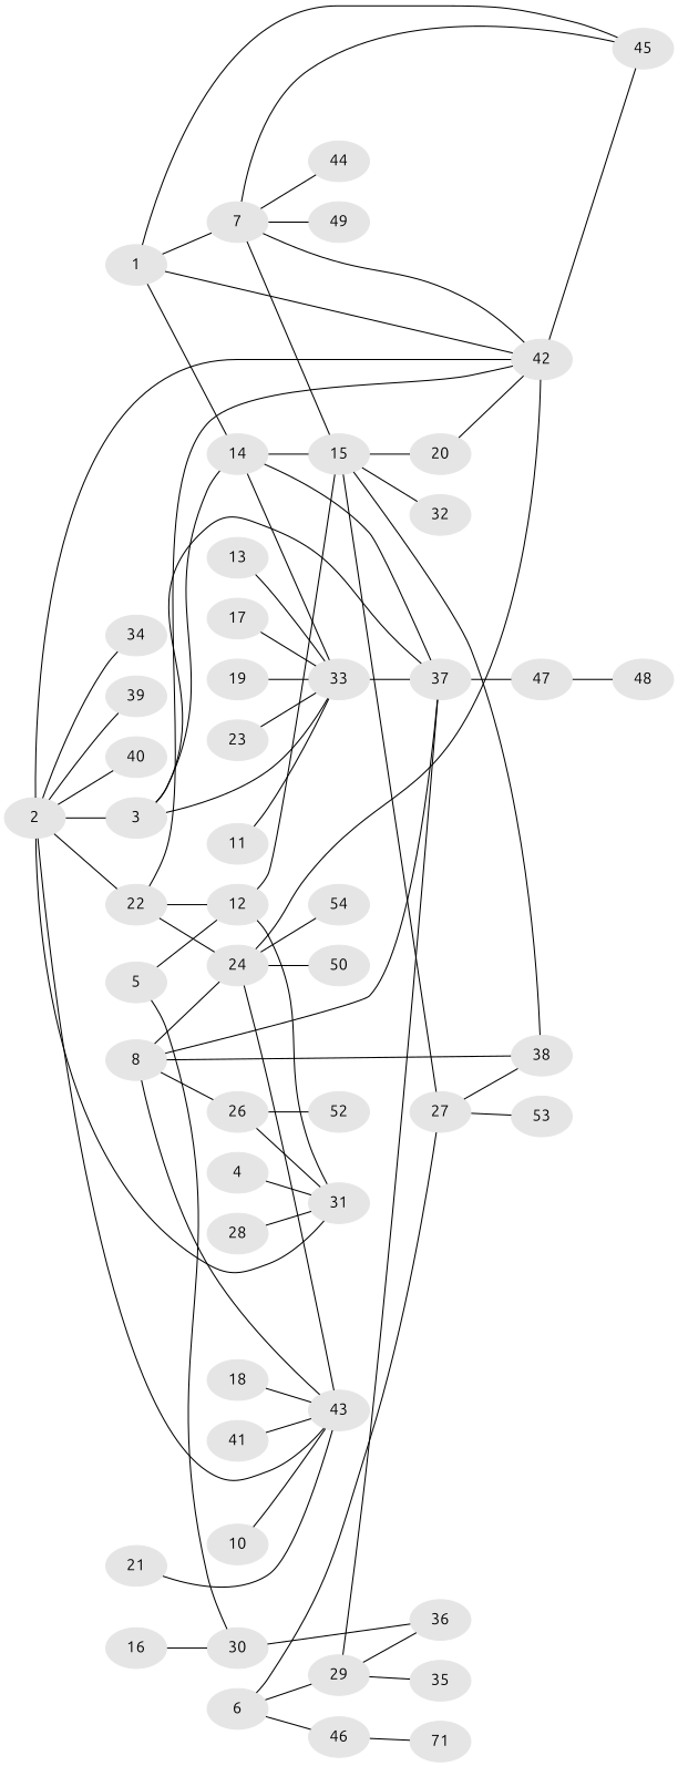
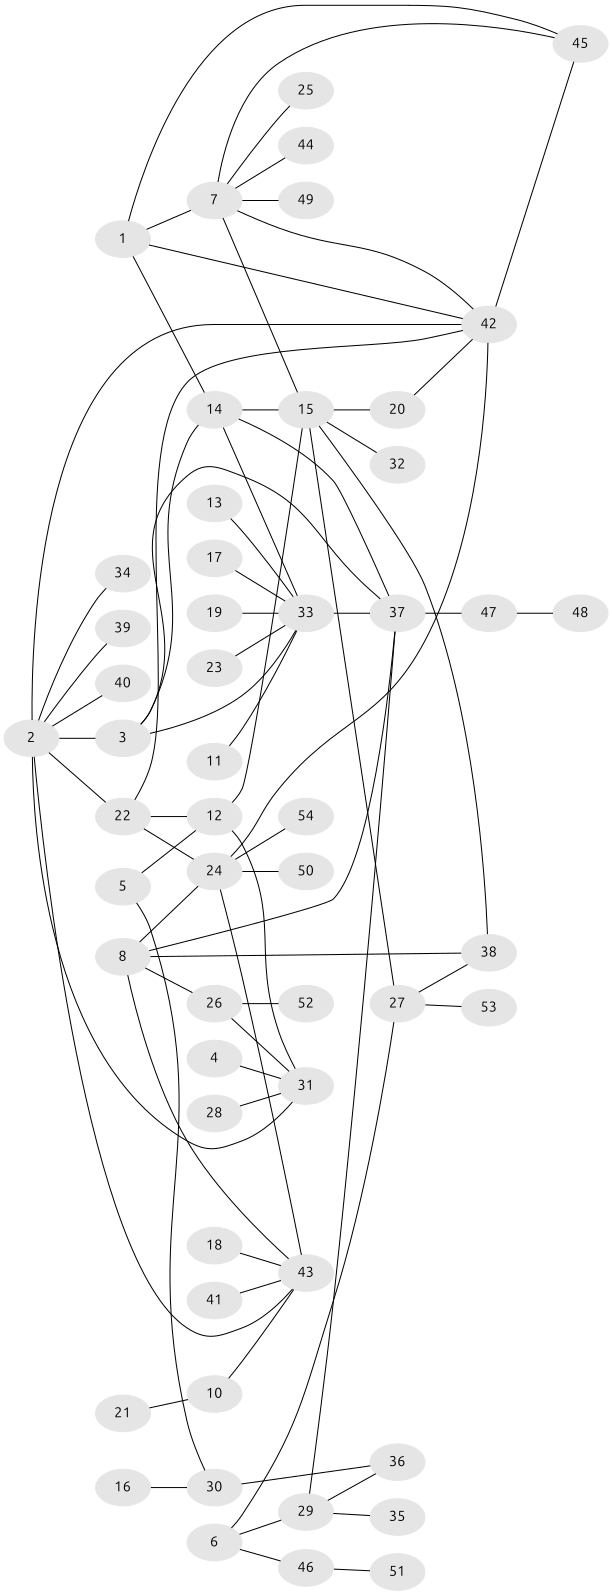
  graph {
    fontname=Ubuntu
    rankdir=LR
    node [color=gray90 fontname=Ubuntu style=filled]
    edge [fontname=Ubuntu weight=1.0]
    1
    7
    14
    42
    45
    15
+   25
    44
    49
    33
    37
    2
    3
    22
    31
    34
    39
    40
    43
    12
    24
    47
    4
    5
    30
    36
    6
    27
    29
    46
    38
    53
    35
-   51 [label=71]
+   51
    20
    32
    8
    26
    50
    54
    52
    10
    11
    13
    16
    17
    18
    19
    21
    23
    28
    48
    41
    1 -- 7
    1 -- 14
    1 -- 42
    1 -- 45
    7 -- 42
    7 -- 45
    7 -- 15
+   7 -- 25
    7 -- 44
    7 -- 49
    14 -- 15
    14 -- 33
    14 -- 37
    42 -- 45
    15 -- 27
    15 -- 38 [weight=2.0]
    15 -- 20
    15 -- 32
    33 -- 37
    37 -- 47
    2 -- 42
    2 -- 3
    2 -- 22
    2 -- 31 [weight=2.0]
    2 -- 34
    2 -- 39
    2 -- 40
    2 -- 43
    3 -- 14
    3 -- 33
    3 -- 37
    22 -- 42
    22 -- 12 [weight=2.0]
    22 -- 24
    12 -- 15
    12 -- 31
    24 -- 42
    24 -- 43
    24 -- 50
    24 -- 54
    47 -- 48
    4 -- 31
    5 -- 12
    5 -- 30
    30 -- 36
    6 -- 27
    6 -- 29
    6 -- 46
    27 -- 38 [weight=2.0]
    27 -- 53
    29 -- 37
    29 -- 36
    29 -- 35
    46 -- 51
    20 -- 42
    8 -- 37
    8 -- 43 [weight=2.0]
    8 -- 24 [weight=2.0]
    8 -- 38
    8 -- 26
    26 -- 31
    26 -- 52
    10 -- 43
    11 -- 33
    13 -- 33
    16 -- 30
    17 -- 33
    18 -- 43
    19 -- 33
-   21 -- 43
+   21 -- 10
    23 -- 33
    28 -- 31
    41 -- 43
  }
